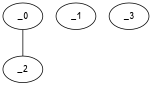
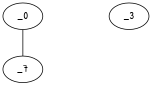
  graph {
    fontname="Patrick Hand"
    node [fontname="Patrick Hand"]
    _0 [x=2.04274 y=3.11421]
-   _2 [x=0.906533 y=2.12237]
-   _1 [x=2.35004 y=1.27279]
+   _2 [x=0.906533 y=2.12237 label=_7]
    _3 [x=0.662365 y=2.32164]
    _0 -- _2 [fontname="Patrick Hand"]
  }
